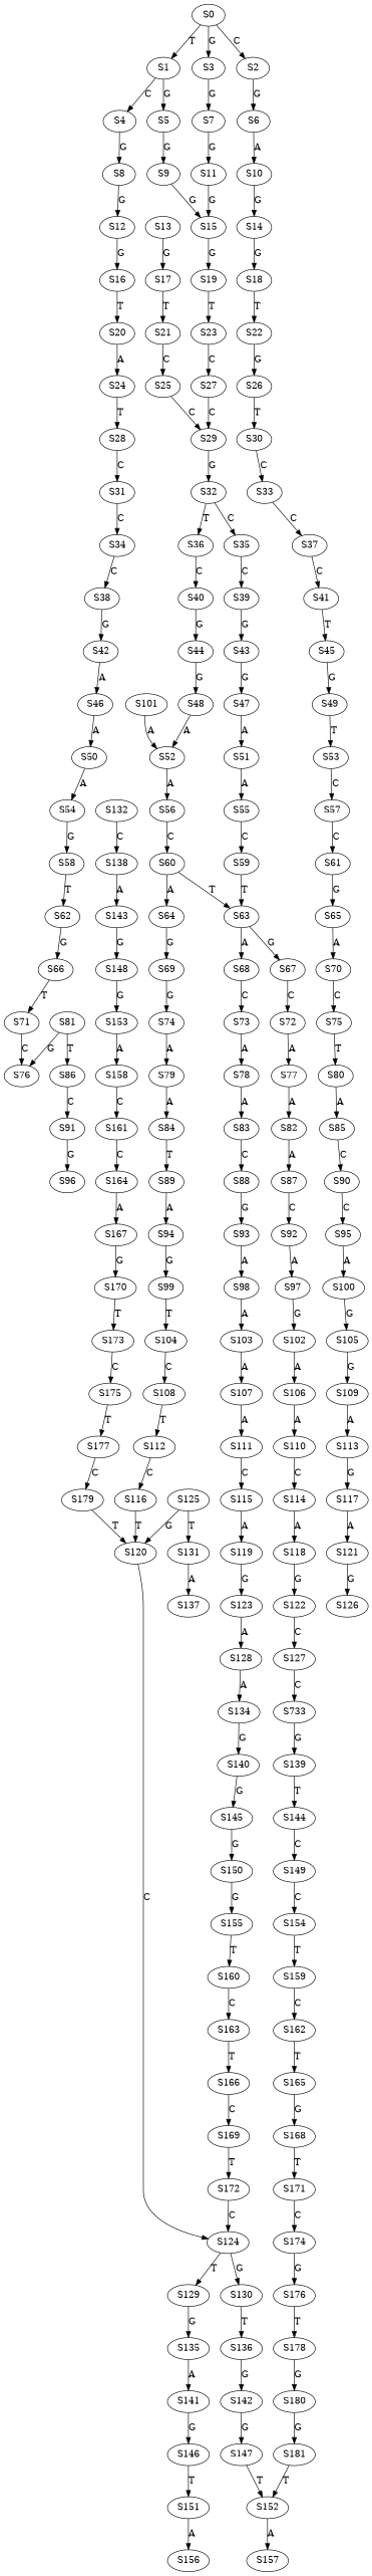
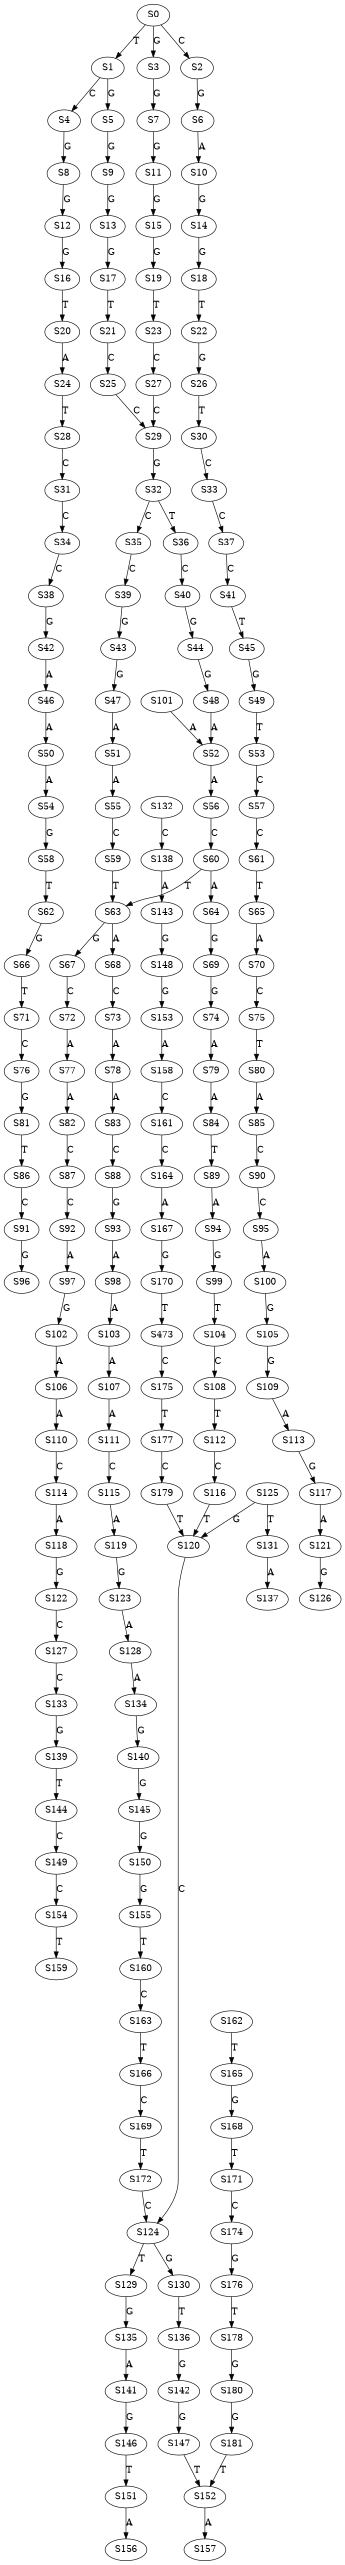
  strict digraph {
    S0
    S1
    S2
    S3
    S4
    S5
    S6
    S7
    S8
    S9
    S10
    S11
    S12
    S13
    S14
    S15
    S16
    S17
    S18
    S19
    S20
    S21
    S22
    S23
    S24
    S25
    S26
    S27
    S28
    S29
    S30
    S31
    S32
    S33
    S34
    S35
    S36
    S37
    S38
    S39
    S40
    S41
    S42
    S43
    S44
    S45
    S46
    S47
    S48
    S49
    S50
    S51
    S52
    S53
    S54
    S55
    S56
    S57
    S58
    S59
    S60
    S61
    S62
    S63
    S64
    S65
    S66
    S67
    S68
    S69
    S70
    S71
    S72
    S73
    S74
    S75
    S76
    S77
    S78
    S79
    S80
    S81
    S82
    S83
    S84
    S85
    S86
    S87
    S88
    S89
    S90
    S91
    S92
    S93
    S94
    S95
    S96
    S97
    S98
    S99
    S100
    S102
    S103
    S104
    S105
    S101
    S106
    S107
    S108
    S109
    S110
    S111
    S112
    S113
    S114
    S115
    S116
    S117
    S118
    S119
    S120
    S121
    S122
    S123
    S124
    S126
    S127
    S128
    S129
    S130
    S125
    S131
-   S133 [label=S733]
+   S133
    S134
    S135
    S136
    S137
    S132
    S138
    S139
    S140
    S141
    S142
    S143
    S144
    S145
    S146
    S147
    S148
    S149
    S150
    S151
    S152
    S153
    S154
    S155
    S156
    S157
    S158
    S159
    S160
    S161
    S162
    S163
    S164
    S165
    S166
    S167
    S168
    S169
    S170
    S171
    S172
-   S173
+   S173 [label=S473]
    S174
    S175
    S176
    S177
    S178
    S179
    S180
    S181
    S0 -> S1 [label=T]
    S0 -> S2 [label=C]
    S0 -> S3 [label=G]
    S1 -> S4 [label=C]
    S1 -> S5 [label=G]
    S2 -> S6 [label=G]
    S3 -> S7 [label=G]
    S4 -> S8 [label=G]
    S5 -> S9 [label=G]
    S6 -> S10 [label=A]
    S7 -> S11 [label=G]
    S8 -> S12 [label=G]
-   S9 -> S15 [label=G]
+   S9 -> S13 [label=G]
    S10 -> S14 [label=G]
    S11 -> S15 [label=G]
    S12 -> S16 [label=G]
    S13 -> S17 [label=G]
    S14 -> S18 [label=G]
    S15 -> S19 [label=G]
    S16 -> S20 [label=T]
    S17 -> S21 [label=T]
    S18 -> S22 [label=T]
    S19 -> S23 [label=T]
    S20 -> S24 [label=A]
    S21 -> S25 [label=C]
    S22 -> S26 [label=G]
    S23 -> S27 [label=C]
    S24 -> S28 [label=T]
    S25 -> S29 [label=C]
    S26 -> S30 [label=T]
    S27 -> S29 [label=C]
    S28 -> S31 [label=C]
    S29 -> S32 [label=G]
    S30 -> S33 [label=C]
    S31 -> S34 [label=C]
    S32 -> S35 [label=C]
    S32 -> S36 [label=T]
    S33 -> S37 [label=C]
    S34 -> S38 [label=C]
    S35 -> S39 [label=C]
    S36 -> S40 [label=C]
    S37 -> S41 [label=C]
    S38 -> S42 [label=G]
    S39 -> S43 [label=G]
    S40 -> S44 [label=G]
    S41 -> S45 [label=T]
    S42 -> S46 [label=A]
    S43 -> S47 [label=G]
    S44 -> S48 [label=G]
    S45 -> S49 [label=G]
    S46 -> S50 [label=A]
    S47 -> S51 [label=A]
    S48 -> S52 [label=A]
    S49 -> S53 [label=T]
    S50 -> S54 [label=A]
    S51 -> S55 [label=A]
    S52 -> S56 [label=A]
    S53 -> S57 [label=C]
    S54 -> S58 [label=G]
    S55 -> S59 [label=C]
    S56 -> S60 [label=C]
    S57 -> S61 [label=C]
    S58 -> S62 [label=T]
    S59 -> S63 [label=T]
    S60 -> S63 [label=T]
    S60 -> S64 [label=A]
-   S61 -> S65 [label=G]
+   S61 -> S65 [label=T]
    S62 -> S66 [label=G]
    S63 -> S67 [label=G]
    S63 -> S68 [label=A]
    S64 -> S69 [label=G]
    S65 -> S70 [label=A]
    S66 -> S71 [label=T]
    S67 -> S72 [label=C]
    S68 -> S73 [label=C]
    S69 -> S74 [label=G]
    S70 -> S75 [label=C]
    S71 -> S76 [label=C]
    S72 -> S77 [label=A]
    S73 -> S78 [label=A]
    S74 -> S79 [label=A]
    S75 -> S80 [label=T]
-   S81 -> S76 [label=G]
+   S76 -> S81 [label=G]
    S77 -> S82 [label=A]
    S78 -> S83 [label=A]
    S79 -> S84 [label=A]
    S80 -> S85 [label=A]
    S81 -> S86 [label=T]
-   S82 -> S87 [label=A]
+   S82 -> S87 [label=C]
    S83 -> S88 [label=C]
    S84 -> S89 [label=T]
    S85 -> S90 [label=C]
    S86 -> S91 [label=C]
    S87 -> S92 [label=C]
    S88 -> S93 [label=G]
    S89 -> S94 [label=A]
    S90 -> S95 [label=C]
    S91 -> S96 [label=G]
    S92 -> S97 [label=A]
    S93 -> S98 [label=A]
    S94 -> S99 [label=G]
    S95 -> S100 [label=A]
    S97 -> S102 [label=G]
    S98 -> S103 [label=A]
    S99 -> S104 [label=T]
    S100 -> S105 [label=G]
    S102 -> S106 [label=A]
    S103 -> S107 [label=A]
    S104 -> S108 [label=C]
    S105 -> S109 [label=G]
    S101 -> S52 [label=A]
    S106 -> S110 [label=A]
    S107 -> S111 [label=A]
    S108 -> S112 [label=T]
    S109 -> S113 [label=A]
    S110 -> S114 [label=C]
    S111 -> S115 [label=C]
    S112 -> S116 [label=C]
    S113 -> S117 [label=G]
    S114 -> S118 [label=A]
    S115 -> S119 [label=A]
    S116 -> S120 [label=T]
    S117 -> S121 [label=A]
    S118 -> S122 [label=G]
    S119 -> S123 [label=G]
    S120 -> S124 [label=C]
    S121 -> S126 [label=G]
    S122 -> S127 [label=C]
    S123 -> S128 [label=A]
    S124 -> S129 [label=T]
    S124 -> S130 [label=G]
    S127 -> S133 [label=C]
    S128 -> S134 [label=A]
    S129 -> S135 [label=G]
    S130 -> S136 [label=T]
    S125 -> S120 [label=G]
    S125 -> S131 [label=T]
    S131 -> S137 [label=A]
    S133 -> S139 [label=G]
    S134 -> S140 [label=G]
    S135 -> S141 [label=A]
    S136 -> S142 [label=G]
    S132 -> S138 [label=C]
    S138 -> S143 [label=A]
    S139 -> S144 [label=T]
    S140 -> S145 [label=G]
    S141 -> S146 [label=G]
    S142 -> S147 [label=G]
    S143 -> S148 [label=G]
    S144 -> S149 [label=C]
    S145 -> S150 [label=G]
    S146 -> S151 [label=T]
    S147 -> S152 [label=T]
    S148 -> S153 [label=G]
    S149 -> S154 [label=C]
    S150 -> S155 [label=G]
    S151 -> S156 [label=A]
    S152 -> S157 [label=A]
    S153 -> S158 [label=A]
    S154 -> S159 [label=T]
    S155 -> S160 [label=T]
    S158 -> S161 [label=C]
-   S159 -> S162 [label=C]
    S160 -> S163 [label=C]
    S161 -> S164 [label=C]
    S162 -> S165 [label=T]
    S163 -> S166 [label=T]
    S164 -> S167 [label=A]
    S165 -> S168 [label=G]
    S166 -> S169 [label=C]
    S167 -> S170 [label=G]
    S168 -> S171 [label=T]
    S169 -> S172 [label=T]
    S170 -> S173 [label=T]
    S171 -> S174 [label=C]
    S172 -> S124 [label=C]
    S173 -> S175 [label=C]
    S174 -> S176 [label=G]
    S175 -> S177 [label=T]
    S176 -> S178 [label=T]
    S177 -> S179 [label=C]
    S178 -> S180 [label=G]
    S179 -> S120 [label=T]
    S180 -> S181 [label=G]
    S181 -> S152 [label=T]
  }
